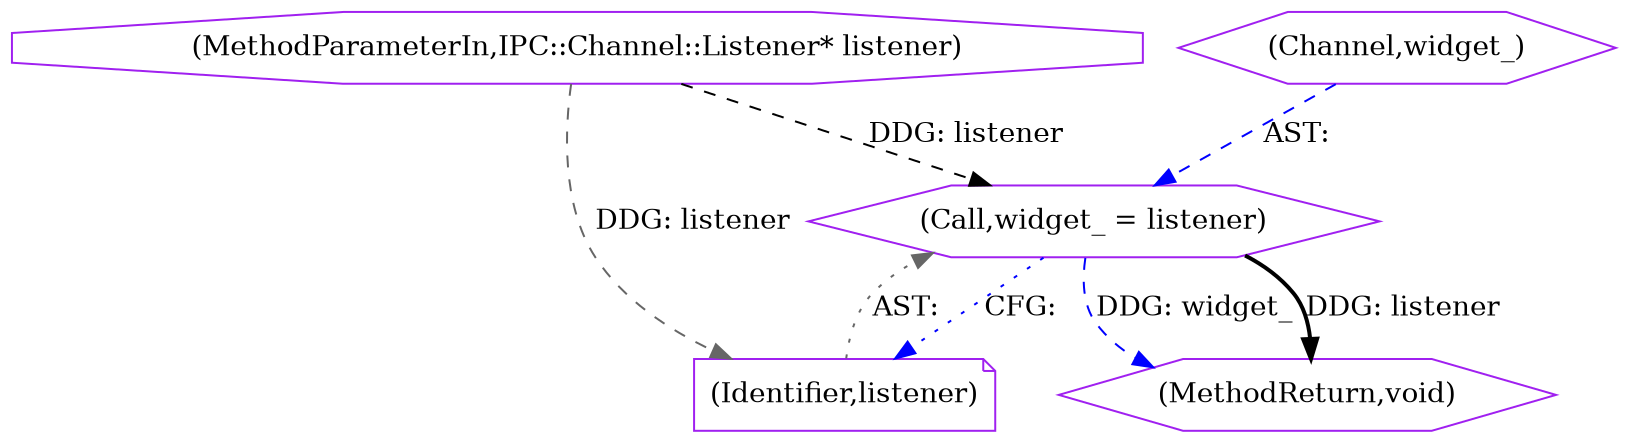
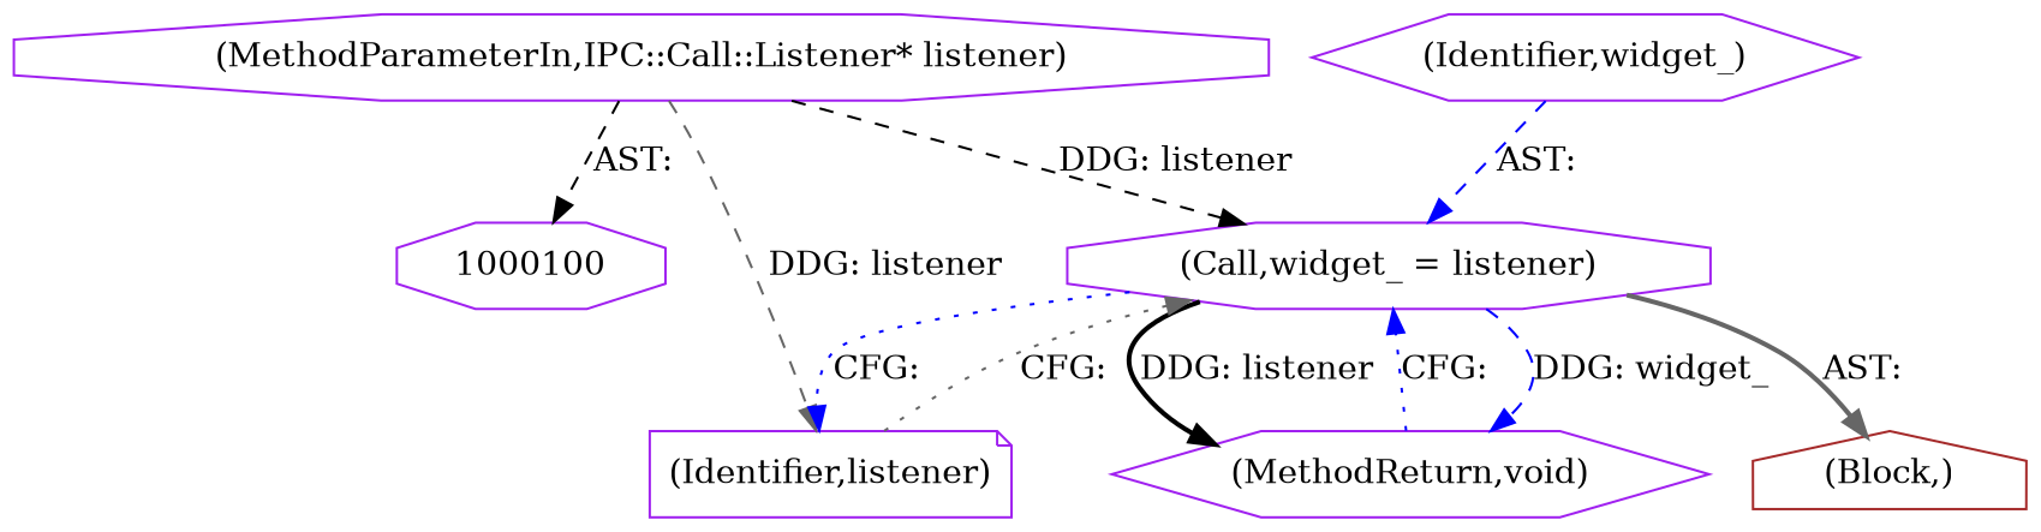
  digraph {
    node [color=purple shape=hexagon]
    edge [color=blue style=dashed]
-   n1 [label="(MethodParameterIn,IPC::Channel::Listener* listener)" shape=octagon]
-   n2 [label="(Call,widget_ = listener)"]
+   n1 [label="(MethodParameterIn,IPC::Call::Listener* listener)" shape=octagon]
+   n2 [label="(Call,widget_ = listener)" shape=octagon]
+   1000100 [shape=octagon]
    n4 [label="(Identifier,listener)" shape=note]
    n5 [label="(MethodReturn,void)"]
-   n7 [label="(Channel,widget_)"]
+   n6 [color=brown label="(Block,)" shape=house]
+   n7 [label="(Identifier,widget_)"]
    n1 -> n2 [color=black label="DDG: listener"]
+   n1 -> 1000100 [color=black label="AST: "]
    n1 -> n4 [color=gray40 label="DDG: listener"]
    n2 -> n4 [label="CFG: " style=dotted]
    n2 -> n5 [label="DDG: widget_"]
    n2 -> n5 [color=black label="DDG: listener" style=bold]
-   n4 -> n2 [color=gray40 label="AST: " style=dotted]
+   n2 -> n6 [color=gray40 label="AST: " style=bold]
+   n4 -> n2 [color=gray40 label="CFG: " style=dotted]
+   n5 -> n2 [label="CFG: " style=dotted]
    n7 -> n2 [label="AST: "]
  }
